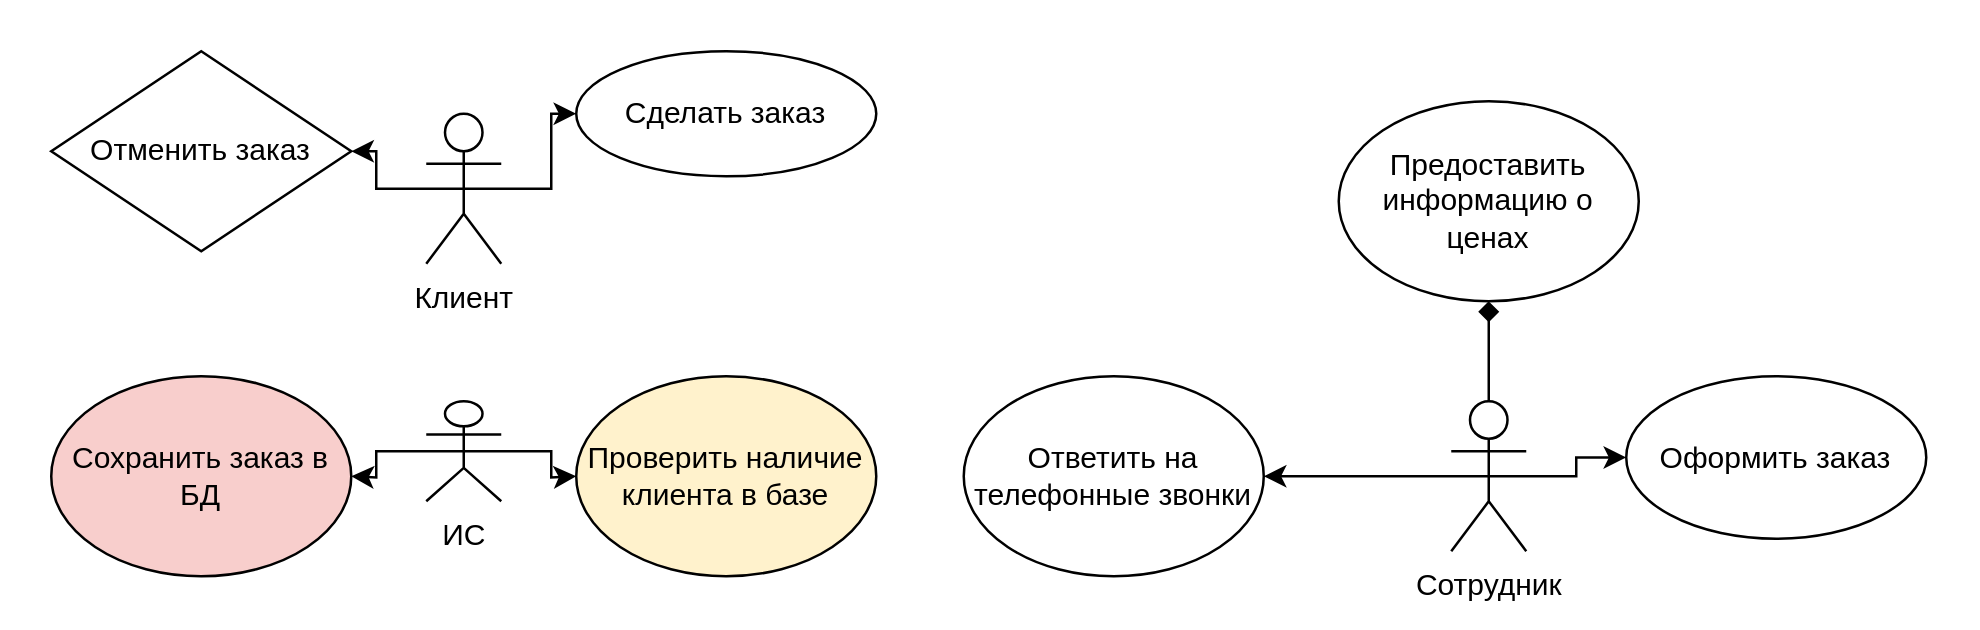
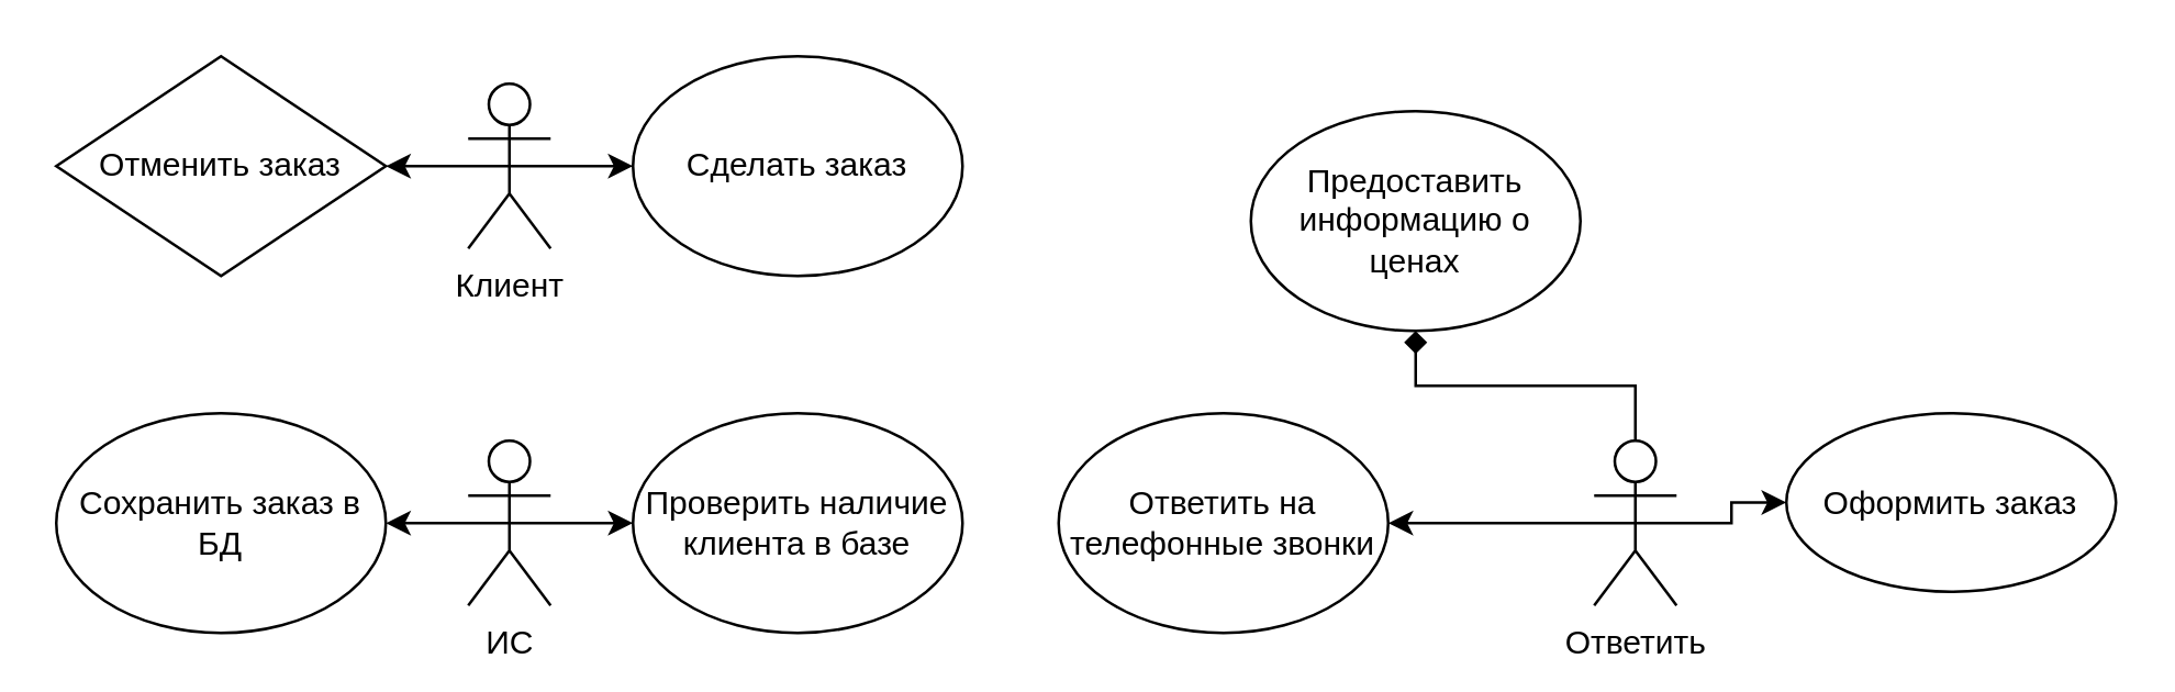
  <mxCell id="0" />
  <mxCell id="1" parent="0" />
  <mxCell id="2" style="edgeStyle=orthogonalEdgeStyle;rounded=0;orthogonalLoop=1;jettySize=auto;html=1;exitX=0.5;exitY=0.5;exitDx=0;exitDy=0;exitPerimeter=0;" edge="1" parent="1" source="4" target="12"><mxGeometry relative="1" as="geometry" /></mxCell>
  <mxCell id="3" style="edgeStyle=orthogonalEdgeStyle;rounded=0;orthogonalLoop=1;jettySize=auto;html=1;exitX=0.5;exitY=0.5;exitDx=0;exitDy=0;exitPerimeter=0;entryX=1;entryY=0.5;entryDx=0;entryDy=0;" edge="1" parent="1" source="4" target="13"><mxGeometry relative="1" as="geometry" /></mxCell>
- <mxCell id="4" value="Клиент" style="shape=umlActor;verticalLabelPosition=bottom;verticalAlign=top;html=1;outlineConnect=0;" parent="1" vertex="1"><mxGeometry x="170" y="45" width="30" height="60" as="geometry" /></mxCell>
+ <mxCell id="4" value="Клиент" style="shape=umlActor;verticalLabelPosition=bottom;verticalAlign=top;html=1;outlineConnect=0;" parent="1" vertex="1"><mxGeometry x="170" y="30" width="30" height="60" as="geometry" /></mxCell>
  <mxCell id="5" style="edgeStyle=orthogonalEdgeStyle;rounded=0;orthogonalLoop=1;jettySize=auto;html=1;exitX=0.5;exitY=0.5;exitDx=0;exitDy=0;exitPerimeter=0;entryX=1;entryY=0.5;entryDx=0;entryDy=0;" edge="1" parent="1" source="8" target="17"><mxGeometry relative="1" as="geometry" /></mxCell>
  <mxCell id="6" style="edgeStyle=orthogonalEdgeStyle;rounded=0;orthogonalLoop=1;jettySize=auto;html=1;exitX=0.5;exitY=0.5;exitDx=0;exitDy=0;exitPerimeter=0;entryX=0;entryY=0.5;entryDx=0;entryDy=0;" edge="1" parent="1" source="8" target="16"><mxGeometry relative="1" as="geometry" /></mxCell>
  <mxCell id="7" style="edgeStyle=orthogonalEdgeStyle;rounded=0;orthogonalLoop=1;jettySize=auto;html=1;exitX=0.5;exitY=0;exitDx=0;exitDy=0;exitPerimeter=0;entryX=0.5;entryY=1;entryDx=0;entryDy=0;endArrow=diamond;" edge="1" parent="1" source="8" target="18"><mxGeometry relative="1" as="geometry" /></mxCell>
- <mxCell id="8" value="Сотрудник" style="shape=umlActor;verticalLabelPosition=bottom;verticalAlign=top;html=1;outlineConnect=0;" parent="1" vertex="1"><mxGeometry x="580" y="160" width="30" height="60" as="geometry" /></mxCell>
+ <mxCell id="8" value="Ответить" style="shape=umlActor;verticalLabelPosition=bottom;verticalAlign=top;html=1;outlineConnect=0;" parent="1" vertex="1"><mxGeometry x="580" y="160" width="30" height="60" as="geometry" /></mxCell>
  <mxCell id="9" style="edgeStyle=orthogonalEdgeStyle;rounded=0;orthogonalLoop=1;jettySize=auto;html=1;exitX=0.5;exitY=0.5;exitDx=0;exitDy=0;exitPerimeter=0;entryX=0;entryY=0.5;entryDx=0;entryDy=0;" parent="1" source="11" edge="1"><mxGeometry relative="1" as="geometry"><mxPoint x="230" y="190" as="targetPoint" /></mxGeometry></mxCell>
  <mxCell id="10" style="edgeStyle=orthogonalEdgeStyle;rounded=0;orthogonalLoop=1;jettySize=auto;html=1;exitX=0.5;exitY=0.5;exitDx=0;exitDy=0;exitPerimeter=0;entryX=1;entryY=0.5;entryDx=0;entryDy=0;" parent="1" source="11" edge="1"><mxGeometry relative="1" as="geometry"><mxPoint x="140" y="190" as="targetPoint" /></mxGeometry></mxCell>
- <mxCell id="11" value="ИС" style="shape=umlActor;verticalLabelPosition=bottom;verticalAlign=top;html=1;outlineConnect=0;" parent="1" vertex="1"><mxGeometry x="170" y="160" width="30" height="40" as="geometry" /></mxCell>
- <mxCell id="12" value="Сделать заказ" style="ellipse;whiteSpace=wrap;html=1;" vertex="1" parent="1"><mxGeometry x="230" y="20" width="120" height="50" as="geometry" /></mxCell>
+ <mxCell id="11" value="ИС" style="shape=umlActor;verticalLabelPosition=bottom;verticalAlign=top;html=1;outlineConnect=0;" parent="1" vertex="1"><mxGeometry x="170" y="160" width="30" height="60" as="geometry" /></mxCell>
+ <mxCell id="12" value="Сделать заказ" style="ellipse;whiteSpace=wrap;html=1;" vertex="1" parent="1"><mxGeometry x="230" y="20" width="120" height="80" as="geometry" /></mxCell>
  <mxCell id="13" value="Отменить заказ" style="rhombus;whiteSpace=wrap;html=1;" vertex="1" parent="1"><mxGeometry x="20" y="20" width="120" height="80" as="geometry" /></mxCell>
- <mxCell id="14" value="Сохранить заказ в БД" style="ellipse;whiteSpace=wrap;html=1;fillColor=#f8cecc;" vertex="1" parent="1"><mxGeometry x="20" y="150" width="120" height="80" as="geometry" /></mxCell>
- <mxCell id="15" value="Проверить наличие клиента в базе" style="ellipse;whiteSpace=wrap;html=1;fillColor=#fff2cc;" vertex="1" parent="1"><mxGeometry x="230" y="150" width="120" height="80" as="geometry" /></mxCell>
+ <mxCell id="14" value="Сохранить заказ в БД" style="ellipse;whiteSpace=wrap;html=1;" vertex="1" parent="1"><mxGeometry x="20" y="150" width="120" height="80" as="geometry" /></mxCell>
+ <mxCell id="15" value="Проверить наличие клиента в базе" style="ellipse;whiteSpace=wrap;html=1;" vertex="1" parent="1"><mxGeometry x="230" y="150" width="120" height="80" as="geometry" /></mxCell>
  <mxCell id="16" value="Оформить заказ" style="ellipse;whiteSpace=wrap;html=1;" vertex="1" parent="1"><mxGeometry x="650" y="150" width="120" height="65" as="geometry" /></mxCell>
  <mxCell id="17" value="Ответить на телефонные звонки" style="ellipse;whiteSpace=wrap;html=1;" vertex="1" parent="1"><mxGeometry x="385" y="150" width="120" height="80" as="geometry" /></mxCell>
- <mxCell id="18" value="Предоставить информацию о ценах" style="ellipse;whiteSpace=wrap;html=1;" vertex="1" parent="1"><mxGeometry x="535" y="40" width="120" height="80" as="geometry" /></mxCell>
+ <mxCell id="18" value="Предоставить информацию о ценах" style="ellipse;whiteSpace=wrap;html=1;" vertex="1" parent="1"><mxGeometry x="455" y="40" width="120" height="80" as="geometry" /></mxCell>
